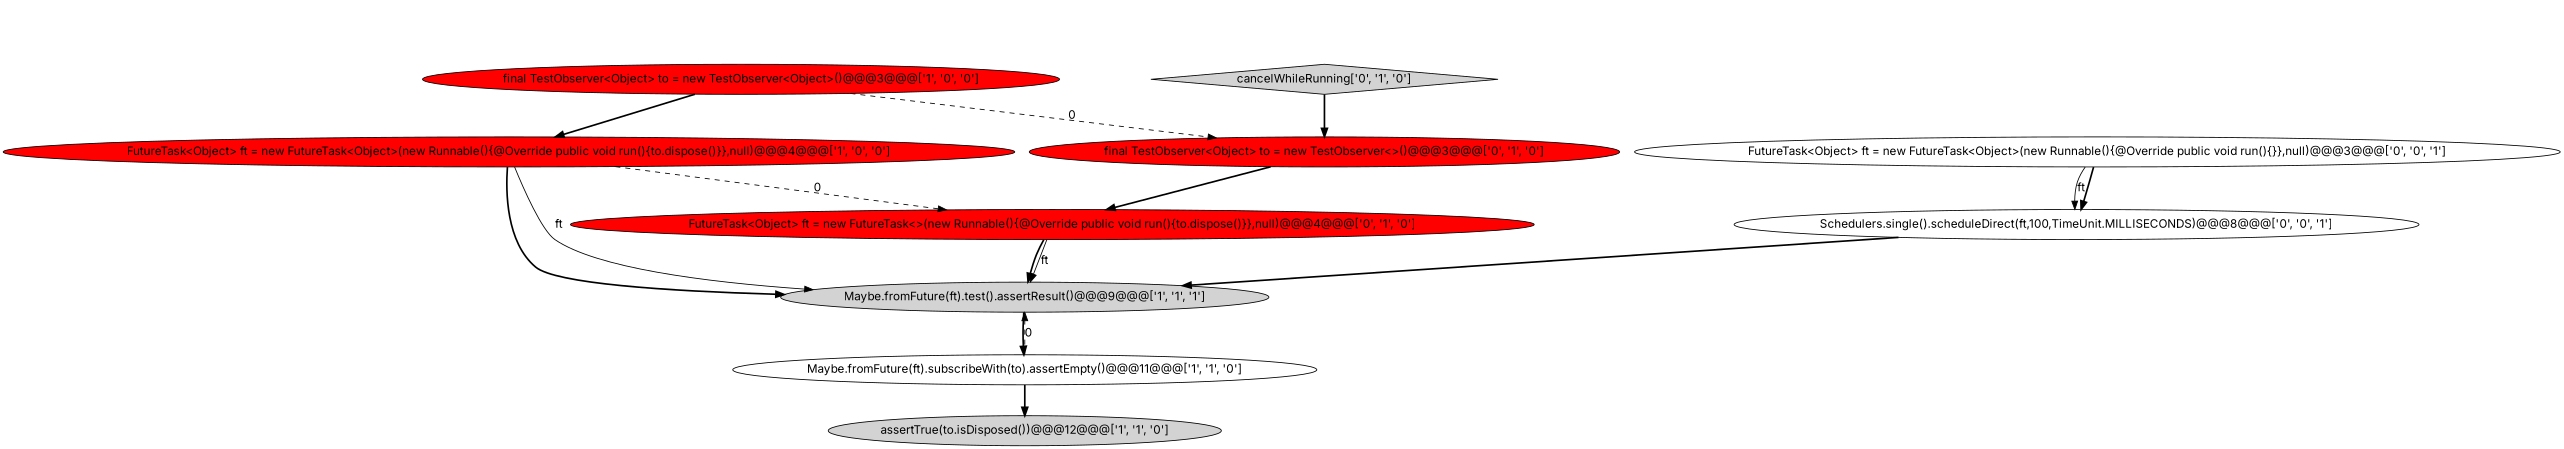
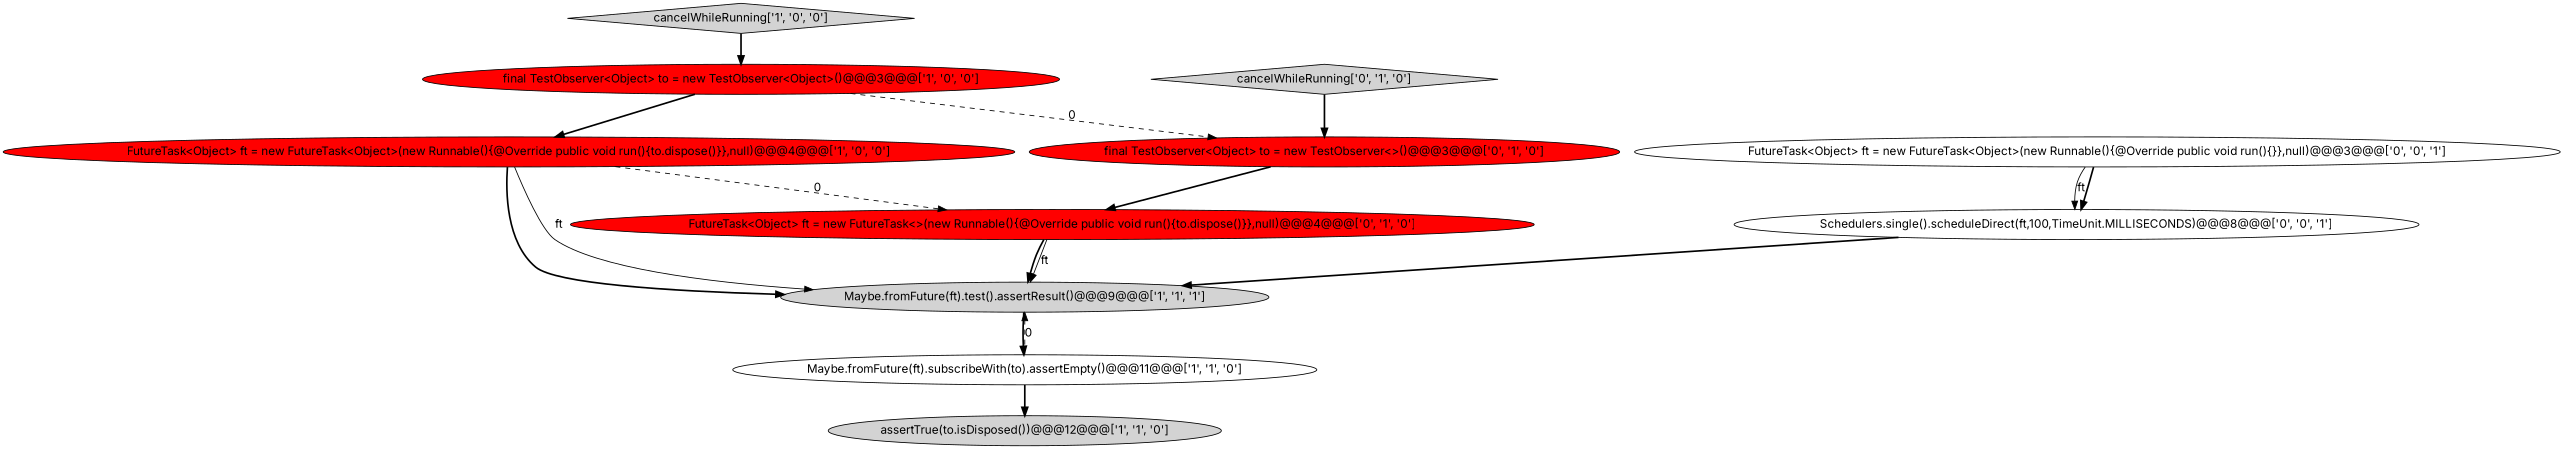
  digraph {
    fontname=Inter
    node [fillcolor=lightgray fontname=Inter shape=ellipse style=filled]
    edge [fontname=Inter style=bold]
    n1 [fillcolor=white label="Schedulers.single().scheduleDirect(ft,100,TimeUnit.MILLISECONDS)@@@8@@@['0', '0', '1']"]
    n2 [label="Maybe.fromFuture(ft).test().assertResult()@@@9@@@['1', '1', '1']"]
    n3 [fillcolor=white label="Maybe.fromFuture(ft).subscribeWith(to).assertEmpty()@@@11@@@['1', '1', '0']"]
    n4 [fillcolor=white label="FutureTask<Object> ft = new FutureTask<Object>(new Runnable(){@Override public void run(){}},null)@@@3@@@['0', '0', '1']"]
    n5 [fillcolor=red label="FutureTask<Object> ft = new FutureTask<Object>(new Runnable(){@Override public void run(){to.dispose()}},null)@@@4@@@['1', '0', '0']"]
    n6 [fillcolor=red label="FutureTask<Object> ft = new FutureTask<>(new Runnable(){@Override public void run(){to.dispose()}},null)@@@4@@@['0', '1', '0']"]
    n7 [label="assertTrue(to.isDisposed())@@@12@@@['1', '1', '0']"]
+   n8 [label="cancelWhileRunning['1', '0', '0']" shape=diamond]
    n9 [fillcolor=red label="final TestObserver<Object> to = new TestObserver<Object>()@@@3@@@['1', '0', '0']"]
    n10 [fillcolor=red label="final TestObserver<Object> to = new TestObserver<>()@@@3@@@['0', '1', '0']"]
    n11 [label="cancelWhileRunning['0', '1', '0']" shape=diamond]
    n1 -> n2
    n2 -> n3
    n3 -> n2 [label=0 style=dashed]
    n3 -> n7
    n4 -> n1 [label=ft style=solid]
    n4 -> n1
    n5 -> n2
    n5 -> n2 [label=ft style=solid]
    n5 -> n6 [label=0 style=dashed]
    n6 -> n2
    n6 -> n2 [label=ft style=solid]
+   n8 -> n9
    n9 -> n5
    n9 -> n10 [label=0 style=dashed]
    n10 -> n6
    n11 -> n10
  }
